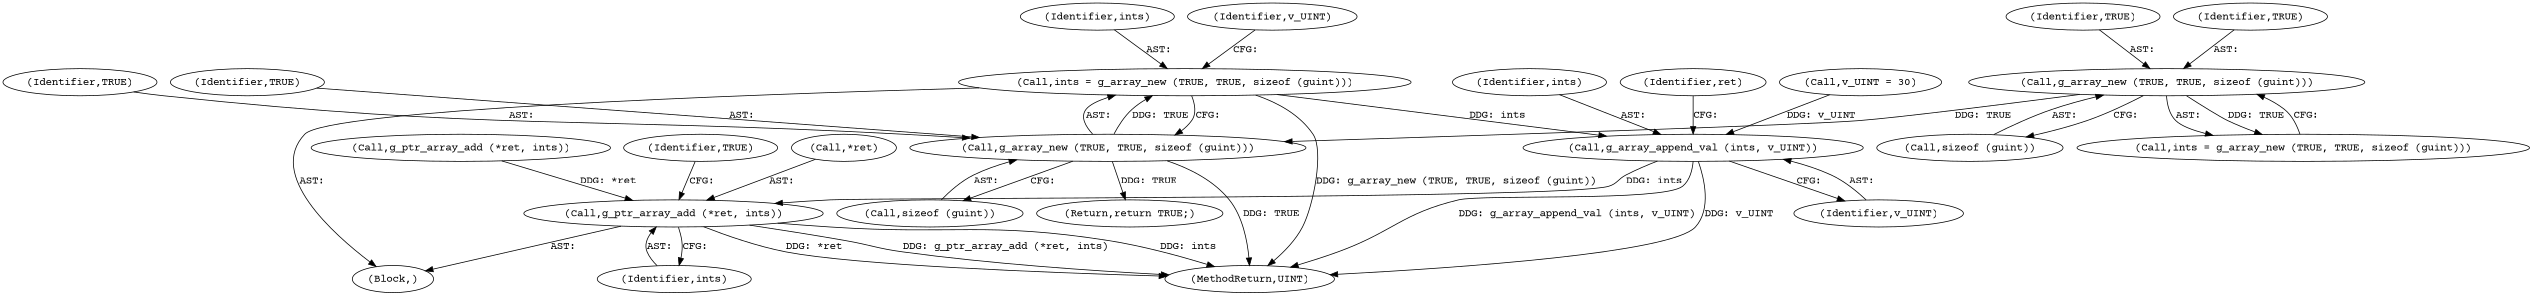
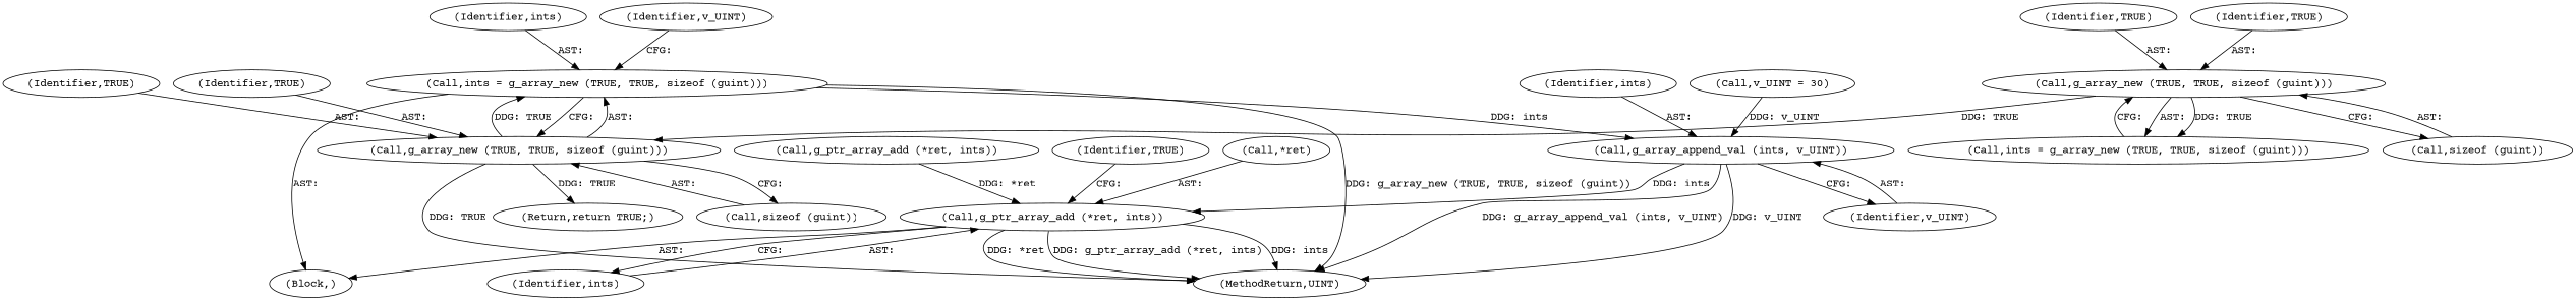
  digraph {
    fontname="Courier Prime"
    node [fontname="Courier Prime"]
    edge [fontname="Courier Prime"]
    n1 [label="(Call,ints = g_array_new (TRUE, TRUE, sizeof (guint)))"]
    n2 [label="(Call,g_array_new (TRUE, TRUE, sizeof (guint)))"]
    n3 [label="(Call,g_array_append_val (ints, v_UINT))"]
    n4 [label="(MethodReturn,UINT)"]
    n5 [label="(Block,)"]
    n6 [label="(Return,return TRUE;)"]
    n7 [label="(Call,sizeof (guint))"]
    n8 [label="(Call,g_ptr_array_add (*ret, ints))"]
    n9 [label="(Identifier,v_UINT)"]
    n10 [label="(Call,g_array_new (TRUE, TRUE, sizeof (guint)))"]
    n11 [label="(Call,sizeof (guint))"]
    n12 [label="(Call,ints = g_array_new (TRUE, TRUE, sizeof (guint)))"]
    n13 [label="(Identifier,ints)"]
    n14 [label="(Call,*ret)"]
    n15 [label="(Identifier,TRUE)"]
    n16 [label="(Call,g_ptr_array_add (*ret, ints))"]
    n17 [label="(Identifier,ints)"]
    n18 [label="(Identifier,TRUE)"]
    n19 [label="(Identifier,TRUE)"]
    n20 [label="(Identifier,TRUE)"]
    n21 [label="(Identifier,ints)"]
-   n22 [label="(Identifier,ret)"]
    n23 [label="(Identifier,v_UINT)"]
    n24 [label="(Identifier,TRUE)"]
    n25 [label="(Call,v_UINT = 30)"]
    n1 -> n2 [label="CFG: "]
    n1 -> n3 [label="DDG: ints"]
    n1 -> n4 [label="DDG: g_array_new (TRUE, TRUE, sizeof (guint))"]
    n1 -> n5 [label="AST: "]
    n2 -> n1 [label="AST: "]
    n2 -> n1 [label="DDG: TRUE"]
    n2 -> n4 [label="DDG: TRUE"]
    n2 -> n6 [label="DDG: TRUE"]
    n2 -> n7 [label="CFG: "]
    n3 -> n4 [label="DDG: g_array_append_val (ints, v_UINT)"]
    n3 -> n4 [label="DDG: v_UINT"]
    n3 -> n8 [label="DDG: ints"]
    n3 -> n9 [label="CFG: "]
    n7 -> n2 [label="AST: "]
    n8 -> n4 [label="DDG: g_ptr_array_add (*ret, ints)"]
    n8 -> n4 [label="DDG: ints"]
    n8 -> n4 [label="DDG: *ret"]
    n8 -> n5 [label="AST: "]
    n8 -> n13 [label="CFG: "]
    n9 -> n3 [label="AST: "]
    n10 -> n2 [label="DDG: TRUE"]
    n10 -> n11 [label="CFG: "]
    n10 -> n12 [label="AST: "]
    n10 -> n12 [label="DDG: TRUE"]
    n11 -> n10 [label="AST: "]
    n12 -> n10 [label="CFG: "]
    n13 -> n8 [label="AST: "]
    n14 -> n8 [label="AST: "]
    n15 -> n2 [label="AST: "]
    n16 -> n8 [label="DDG: *ret"]
    n17 -> n3 [label="AST: "]
    n18 -> n10 [label="AST: "]
    n19 -> n10 [label="AST: "]
    n20 -> n8 [label="CFG: "]
    n21 -> n1 [label="AST: "]
-   n22 -> n3 [label="CFG: "]
    n23 -> n1 [label="CFG: "]
    n24 -> n2 [label="AST: "]
    n25 -> n3 [label="DDG: v_UINT"]
  }
